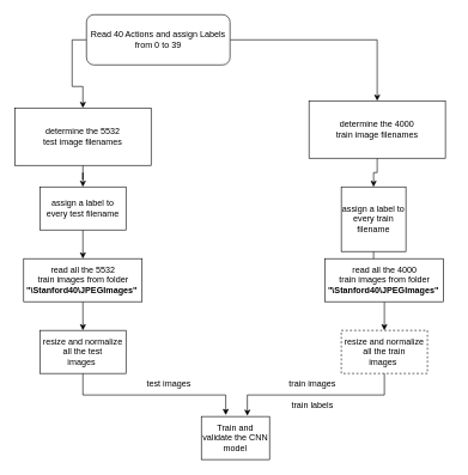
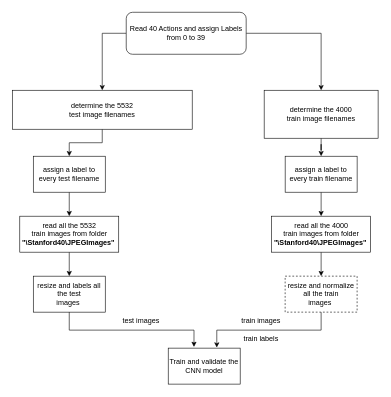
  <mxCell id="0" />
  <mxCell id="1" parent="0" />
  <mxCell id="2" style="edgeStyle=orthogonalEdgeStyle;rounded=0;orthogonalLoop=1;jettySize=auto;html=1;entryX=0.5;entryY=0;entryDx=0;entryDy=0;" edge="1" parent="1" source="4" target="6"><mxGeometry relative="1" as="geometry" /></mxCell>
  <mxCell id="3" style="edgeStyle=orthogonalEdgeStyle;rounded=0;orthogonalLoop=1;jettySize=auto;html=1;exitX=0;exitY=0.5;exitDx=0;exitDy=0;entryX=0.5;entryY=0;entryDx=0;entryDy=0;" edge="1" parent="1" source="4" target="13"><mxGeometry relative="1" as="geometry" /></mxCell>
- <mxCell id="4" value="Read 40 Actions and assign Labels from 0 to 39" style="rounded=1;whiteSpace=wrap;html=1;" vertex="1" parent="1"><mxGeometry x="120" y="20" width="200" height="70" as="geometry" /></mxCell>
+ <mxCell id="4" value="Read 40 Actions and assign Labels from 0 to 39" style="rounded=1;whiteSpace=wrap;html=1;" vertex="1" parent="1"><mxGeometry x="210" y="20" width="200" height="70" as="geometry" /></mxCell>
  <mxCell id="5" value="" style="edgeStyle=orthogonalEdgeStyle;rounded=0;orthogonalLoop=1;jettySize=auto;html=1;" edge="1" parent="1" source="6" target="8"><mxGeometry relative="1" as="geometry" /></mxCell>
- <mxCell id="6" value="determine the 4000&lt;br/&gt;train image filenames" style="rounded=0;whiteSpace=wrap;html=1;" vertex="1" parent="1"><mxGeometry x="430" y="140" width="190" height="80" as="geometry" /></mxCell>
+ <mxCell id="6" value="determine the 4000&lt;br/&gt;train image filenames" style="rounded=0;whiteSpace=wrap;html=1;" vertex="1" parent="1"><mxGeometry x="440" y="150" width="190" height="80" as="geometry" /></mxCell>
  <mxCell id="7" value="" style="edgeStyle=orthogonalEdgeStyle;rounded=0;orthogonalLoop=1;jettySize=auto;html=1;" edge="1" parent="1" source="8" target="10"><mxGeometry relative="1" as="geometry" /></mxCell>
- <mxCell id="8" value="assign a label to&lt;br/&gt;every train filename" style="whiteSpace=wrap;html=1;rounded=0;" vertex="1" parent="1"><mxGeometry x="475" y="260" width="90" height="90" as="geometry" /></mxCell>
+ <mxCell id="8" value="assign a label to&lt;br/&gt;every train filename" style="whiteSpace=wrap;html=1;rounded=0;" vertex="1" parent="1"><mxGeometry x="475" y="260" width="120" height="60" as="geometry" /></mxCell>
  <mxCell id="9" value="" style="edgeStyle=orthogonalEdgeStyle;rounded=0;orthogonalLoop=1;jettySize=auto;html=1;" edge="1" parent="1" source="10" target="11"><mxGeometry relative="1" as="geometry" /></mxCell>
  <mxCell id="10" value="read all the 4000&lt;br/&gt;train images from folder &lt;b&gt;&quot;\Stanford40\JPEGImages&quot;&amp;nbsp;&lt;/b&gt;" style="whiteSpace=wrap;html=1;rounded=0;" vertex="1" parent="1"><mxGeometry x="452.5" y="360" width="165" height="60" as="geometry" /></mxCell>
  <mxCell id="11" value="resize and normalize all the train&lt;br/&gt;images&amp;nbsp;" style="whiteSpace=wrap;html=1;rounded=0;dashed=1;" vertex="1" parent="1"><mxGeometry x="475" y="460" width="120" height="60" as="geometry" /></mxCell>
  <mxCell id="12" value="" style="edgeStyle=orthogonalEdgeStyle;rounded=0;orthogonalLoop=1;jettySize=auto;html=1;" edge="1" parent="1" source="13" target="15"><mxGeometry relative="1" as="geometry" /></mxCell>
- <mxCell id="13" value="determine the 5532&lt;br&gt;test image filenames" style="rounded=0;whiteSpace=wrap;html=1;" vertex="1" parent="1"><mxGeometry x="20" y="150" width="190" height="80" as="geometry" /></mxCell>
+ <mxCell id="13" value="determine the 5532&lt;br&gt;test image filenames" style="rounded=0;whiteSpace=wrap;html=1;" vertex="1" parent="1"><mxGeometry x="20" y="150" width="300" height="65" as="geometry" /></mxCell>
  <mxCell id="14" value="" style="edgeStyle=orthogonalEdgeStyle;rounded=0;orthogonalLoop=1;jettySize=auto;html=1;" edge="1" parent="1" source="15" target="17"><mxGeometry relative="1" as="geometry" /></mxCell>
  <mxCell id="15" value="assign a label to&lt;br&gt;every test filename" style="whiteSpace=wrap;html=1;rounded=0;" vertex="1" parent="1"><mxGeometry x="55" y="260" width="120" height="60" as="geometry" /></mxCell>
  <mxCell id="16" value="" style="edgeStyle=orthogonalEdgeStyle;rounded=0;orthogonalLoop=1;jettySize=auto;html=1;" edge="1" parent="1" source="17" target="18"><mxGeometry relative="1" as="geometry" /></mxCell>
  <mxCell id="17" value="read all the 5532&lt;br&gt;train images from folder &lt;b&gt;&quot;\Stanford40\JPEGImages&quot;&amp;nbsp;&lt;/b&gt;" style="whiteSpace=wrap;html=1;rounded=0;" vertex="1" parent="1"><mxGeometry x="32.5" y="360" width="165" height="60" as="geometry" /></mxCell>
- <mxCell id="18" value="resize and normalize all the test&lt;br&gt;images&amp;nbsp;" style="whiteSpace=wrap;html=1;rounded=0;" vertex="1" parent="1"><mxGeometry x="55" y="460" width="120" height="60" as="geometry" /></mxCell>
- <mxCell id="19" value="Train and validate the CNN model" style="rounded=0;whiteSpace=wrap;html=1;" vertex="1" parent="1"><mxGeometry x="280" y="580" width="95" height="60" as="geometry" /></mxCell>
+ <mxCell id="18" value="resize and labels all the test&lt;br&gt;images&amp;nbsp;" style="whiteSpace=wrap;html=1;rounded=0;" vertex="1" parent="1"><mxGeometry x="55" y="460" width="120" height="60" as="geometry" /></mxCell>
+ <mxCell id="19" value="Train and validate the CNN model" style="rounded=0;whiteSpace=wrap;html=1;" vertex="1" parent="1"><mxGeometry x="280" y="580" width="120" height="60" as="geometry" /></mxCell>
  <mxCell id="20" style="edgeStyle=orthogonalEdgeStyle;rounded=0;orthogonalLoop=1;jettySize=auto;html=1;exitX=0.5;exitY=1;exitDx=0;exitDy=0;entryX=0.675;entryY=-0.017;entryDx=0;entryDy=0;entryPerimeter=0;" edge="1" parent="1" source="11" target="19"><mxGeometry relative="1" as="geometry" /></mxCell>
  <mxCell id="21" style="edgeStyle=orthogonalEdgeStyle;rounded=0;orthogonalLoop=1;jettySize=auto;html=1;exitX=0.5;exitY=1;exitDx=0;exitDy=0;entryX=0.358;entryY=-0.033;entryDx=0;entryDy=0;entryPerimeter=0;" edge="1" parent="1" source="18" target="19"><mxGeometry relative="1" as="geometry" /></mxCell>
  <mxCell id="22" value="test images" style="text;html=1;strokeColor=none;fillColor=none;align=center;verticalAlign=middle;whiteSpace=wrap;rounded=0;" vertex="1" parent="1"><mxGeometry x="200" y="520" width="70" height="30" as="geometry" /></mxCell>
  <mxCell id="23" value="train images" style="text;html=1;strokeColor=none;fillColor=none;align=center;verticalAlign=middle;whiteSpace=wrap;rounded=0;" vertex="1" parent="1"><mxGeometry x="400" y="520" width="70" height="30" as="geometry" /></mxCell>
  <mxCell id="24" value="train labels" style="text;html=1;strokeColor=none;fillColor=none;align=center;verticalAlign=middle;whiteSpace=wrap;rounded=0;" vertex="1" parent="1"><mxGeometry x="400" y="550" width="70" height="30" as="geometry" /></mxCell>
